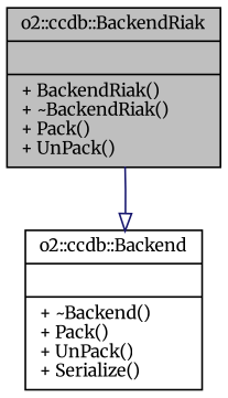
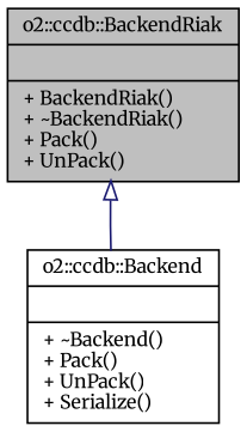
  digraph {
    fontname=Merriweather
    node [color=black fontname=Merriweather fontsize=10 shape=record]
    n1 [fillcolor=grey75 fontcolor=black height=0.2 label="{o2::ccdb::BackendRiak\n||+ BackendRiak()\l+ ~BackendRiak()\l+ Pack()\l+ UnPack()\l}" style=filled width=0.4]
    n2 [height=0.2 label="{o2::ccdb::Backend\n||+ ~Backend()\l+ Pack()\l+ UnPack()\l+ Serialize()\l}" width=0.4]
-   n2 -> n1 [arrowtail=onormal color=midnightblue dir=back fontname=Merriweather fontsize=10 labelfontname=Helvetica labelfontsize=10 style=solid]
+   n1 -> n2 [arrowtail=onormal color=midnightblue dir=back fontname=Merriweather fontsize=10 labelfontname=Helvetica labelfontsize=10 style=solid]
  }
